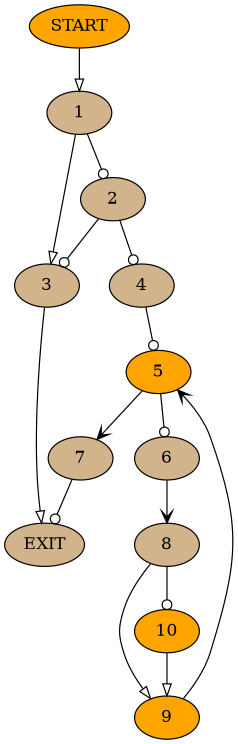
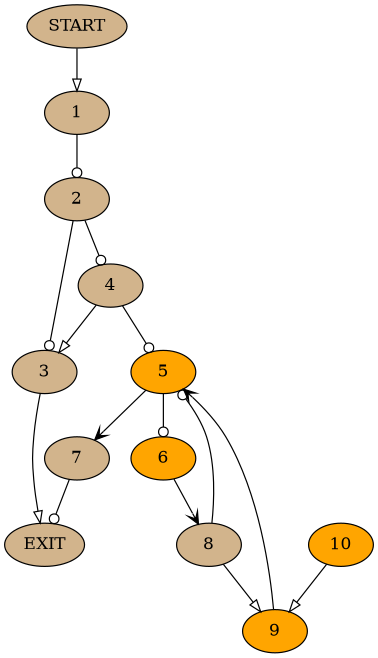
  digraph {
    node [fillcolor=tan style=filled]
    edge [arrowhead=odot]
-   n1 [fillcolor=orange label=START]
+   n1 [label=START]
    1
    2
    3
    n5 [label=EXIT]
    4
    5 [fillcolor=orange]
-   6
+   6 [fillcolor=orange]
    7
    8
    9 [fillcolor=orange]
    10 [fillcolor=orange]
    n1 -> 1 [arrowhead=onormal]
    1 -> 2
-   1 -> 3 [arrowhead=onormal]
+   4 -> 3 [arrowhead=onormal]
    2 -> 3
    2 -> 4
    3 -> n5 [arrowhead=onormal]
    4 -> 5
    5 -> 6
    5 -> 7 [arrowhead=vee]
    6 -> 8 [arrowhead=vee]
    7 -> n5
    8 -> 9 [arrowhead=onormal]
-   8 -> 10
+   8 -> 5
    9 -> 5 [arrowhead=vee]
    10 -> 9 [arrowhead=onormal]
  }
